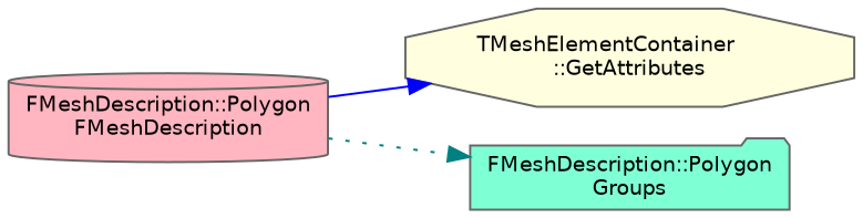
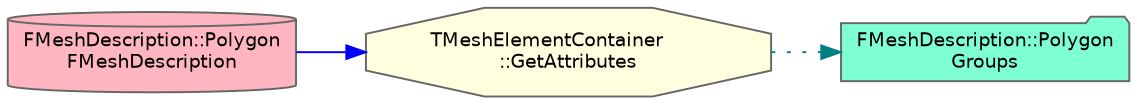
  digraph {
    rankdir=LR
    node [color=grey40 fontname=Helvetica fontsize=10 style=filled]
    edge [fontname=Helvetica fontsize=10 labelfontname=Helvetica labelfontsize=10]
    n1 [color=gray40 fillcolor=lightpink fontcolor=black height=0.2 label="FMeshDescription::Polygon\lFMeshDescription" shape=cylinder width=0.4]
    n2 [fillcolor=lightyellow height=0.2 label="TMeshElementContainer\l::GetAttributes" shape=octagon width=0.4]
    n3 [fillcolor=aquamarine height=0.2 label="FMeshDescription::Polygon\lGroups" shape=folder width=0.4]
    n1 -> n2 [color=blue style=solid]
-   n1 -> n3 [color=teal style=dotted]
+   n2 -> n3 [color=teal style=dotted]
  }
